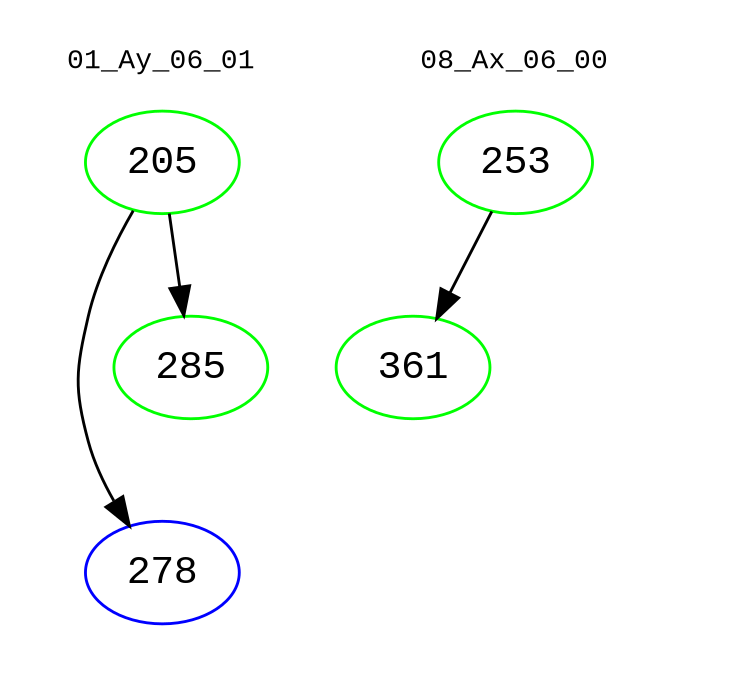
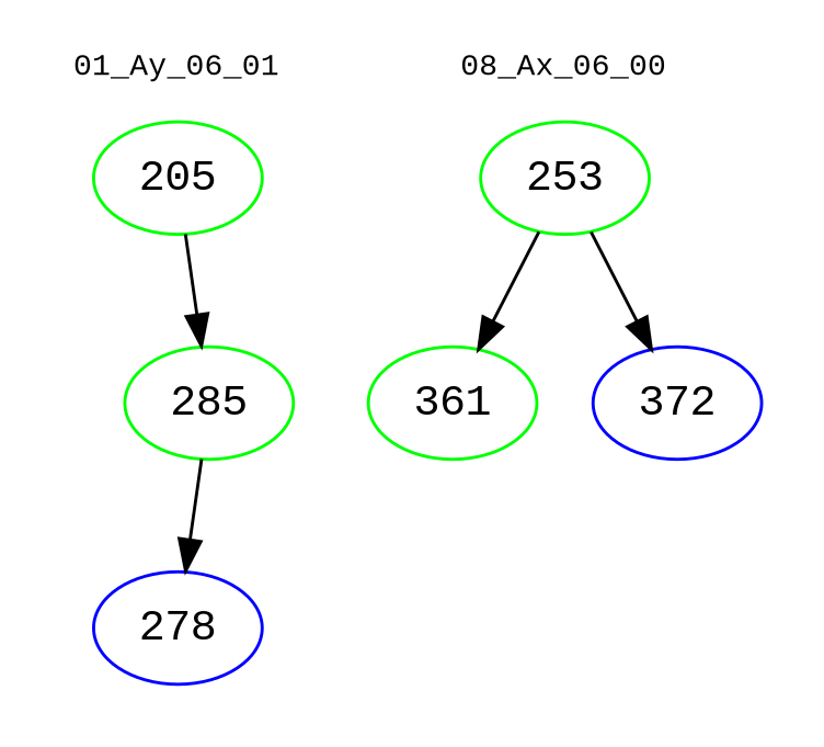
  digraph {
    fontname="Liberation Mono"
    node [color=green fontname="Liberation Mono"]
    edge [color=black fontname="Liberation Mono"]
    n1 [label=205]
    n2 [color=blue label=278]
    n3 [label=285]
    n4 [label=253]
    n5 [label=361]
+   n6 [color=blue label=372]
    subgraph cluster_1 {
      color=white
      fontsize=10
      label="01_Ay_06_01"
      n1
      n2
      n3
    }
    subgraph cluster_2 {
      color=white
      fontsize=10
      label="08_Ax_06_00"
      n4
      n5
+     n6
    }
-   n1 -> n2
+   n3 -> n2
    n1 -> n3
    n4 -> n5
+   n4 -> n6
  }
